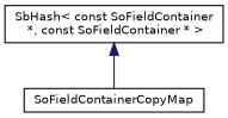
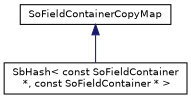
  digraph {
    rankdir=TB
    node [color=black fillcolor=white fontname=Helvetica fontsize=10 shape=record style=filled]
    n1 [height=0.2 label="SbHash\< const SoFieldContainer\l *, const SoFieldContainer * \>" width=0.4]
    n2 [height=0.2 label=SoFieldContainerCopyMap width=0.4]
-   n1 -> n2 [color=midnightblue dir=back fontname=Helvetica fontsize=10 labelfontname=Helvetica labelfontsize=10 style=solid]
+   n2 -> n1 [color=midnightblue dir=back fontname=Helvetica fontsize=10 labelfontname=Helvetica labelfontsize=10 style=solid]
  }
